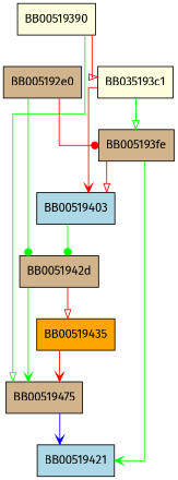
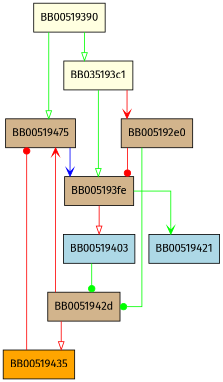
  digraph {
    fontname="Fira Sans"
    splines=ortho
    node [fillcolor=tan fontname="Fira Sans" shape=box style=filled]
    edge [arrowhead=onormal color=green fontname="Fira Sans"]
    BB00519390 [fillcolor=lightyellow]
    BB00519475
    n3 [fillcolor=lightyellow label=BB035193c1]
    BB00519421 [fillcolor=lightblue]
    BB005193fe
    n6 [label=BB005192e0]
    BB00519403 [fillcolor=lightblue]
    BB0051942d
    BB00519435 [fillcolor=orange]
    BB00519390 -> BB00519475
-   BB00519390 -> n3 [color=red]
-   BB00519475 -> BB00519421 [arrowhead=vee color=blue]
+   BB00519390 -> n3
+   BB00519475 -> BB005193fe [arrowhead=vee color=blue]
    n3 -> BB005193fe
-   n3 -> BB00519403 [arrowhead=vee color=red]
+   n3 -> n6 [arrowhead=vee color=red]
    BB005193fe -> BB00519421 [arrowhead=vee]
    BB005193fe -> BB00519403 [color=red]
    n6 -> BB005193fe [arrowhead=dot color=red]
    n6 -> BB0051942d [arrowhead=dot]
    BB00519403 -> BB0051942d [arrowhead=dot]
-   BB0051942d -> BB00519475 [arrowhead=vee]
+   BB0051942d -> BB00519475 [arrowhead=vee color=red]
    BB0051942d -> BB00519435 [color=red]
-   BB00519435 -> BB00519475 [arrowhead=vee color=red]
+   BB00519435 -> BB00519475 [arrowhead=dot color=red]
  }
